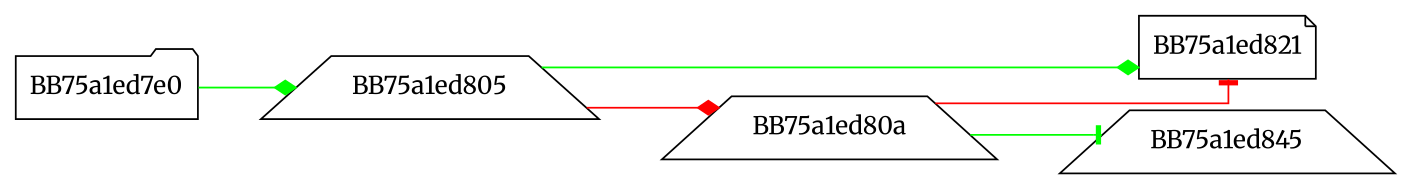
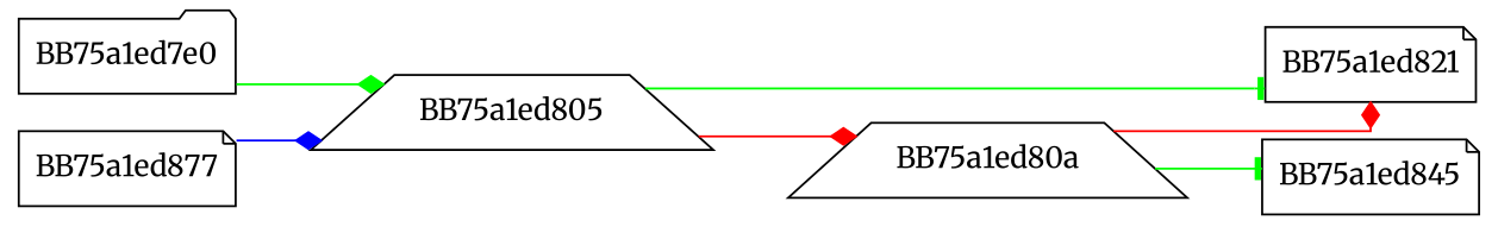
  digraph {
    fontname=Merriweather
    rankdir=LR
    splines=ortho
    node [fontname=Merriweather shape=note]
    edge [arrowhead=diamond color=green fontname=Merriweather]
    BB75a1ed7e0 [shape=folder]
    BB75a1ed805 [shape=trapezium]
+   BB75a1ed877
    BB75a1ed821
    BB75a1ed80a [shape=trapezium]
-   BB75a1ed845 [shape=trapezium]
+   BB75a1ed845
    BB75a1ed7e0 -> BB75a1ed805
-   BB75a1ed805 -> BB75a1ed821
+   BB75a1ed805 -> BB75a1ed821 [arrowhead=tee]
    BB75a1ed805 -> BB75a1ed80a [color=red]
-   BB75a1ed80a -> BB75a1ed821 [arrowhead=tee color=red]
+   BB75a1ed877 -> BB75a1ed805 [color=blue]
+   BB75a1ed80a -> BB75a1ed821 [color=red]
    BB75a1ed80a -> BB75a1ed845 [arrowhead=tee]
  }
